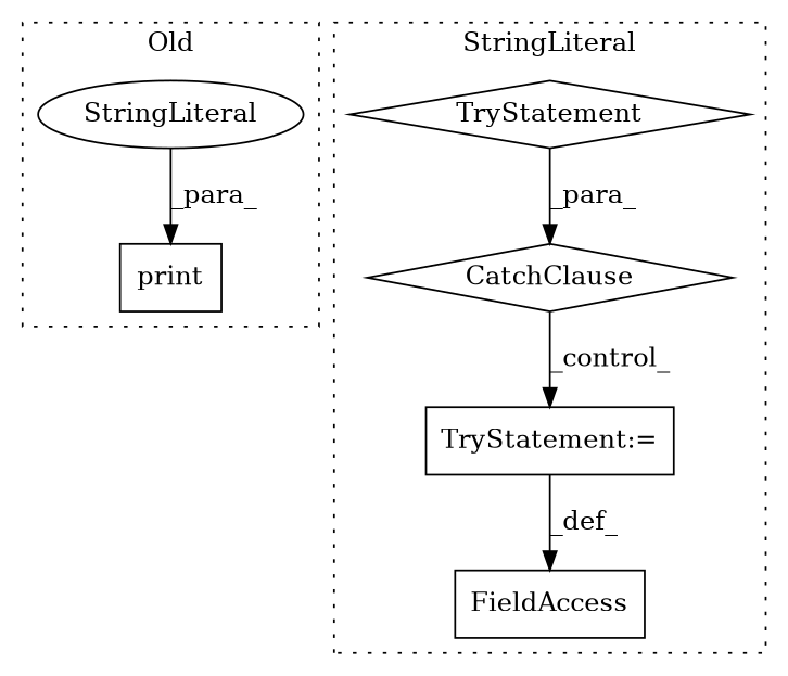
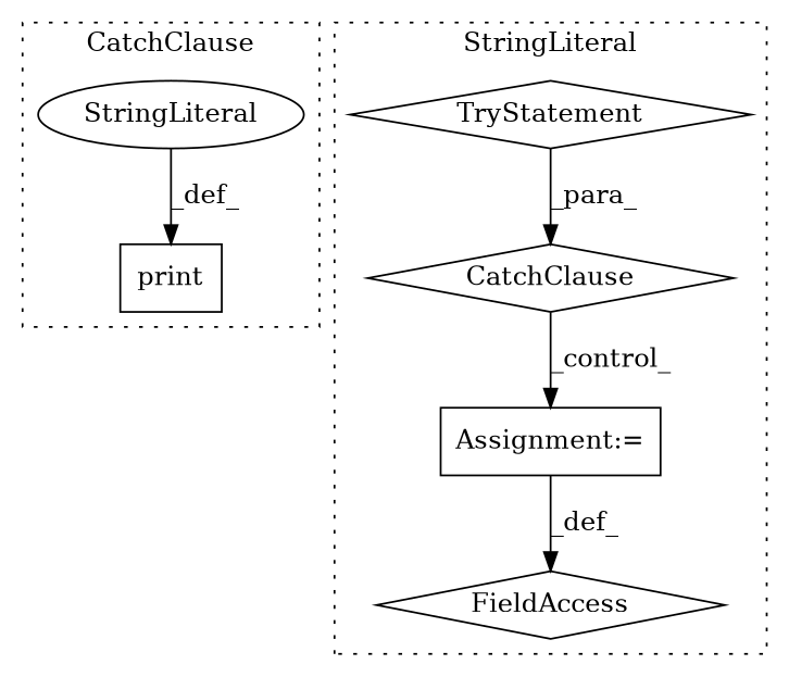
  digraph {
    node [shape=box]
    n1 [a=32 l="6,1" label=print s="1997,2032"]
    n2 [a=45 l=29 label=StringLiteral s=2003 shape=ellipse]
    n3 [a=54 l=4 label=TryStatement s=1979 shape=diamond]
    n4 [a=12 l="11,2" label=CatchClause s="2125,2159" shape=diamond]
-   n5 [a=7 l=1 label="TryStatement:=" s=2188]
-   n6 [a=22 l=19 label=FieldAccess s=2169]
+   n5 [a=7 l=1 label="Assignment:=" s=2188]
+   n6 [a=22 l=19 label=FieldAccess s=2169 shape=diamond]
    subgraph cluster_1 {
-     label=Old
+     label=CatchClause
      style=dotted
      n1
      n2
    }
    subgraph cluster_2 {
      label=StringLiteral
      style=dotted
      n3
      n4
      n5
      n6
    }
-   n2 -> n1 [label=_para_]
+   n2 -> n1 [label=_def_]
    n3 -> n4 [label=_para_]
    n4 -> n5 [label=_control_]
    n5 -> n6 [label=_def_]
  }
